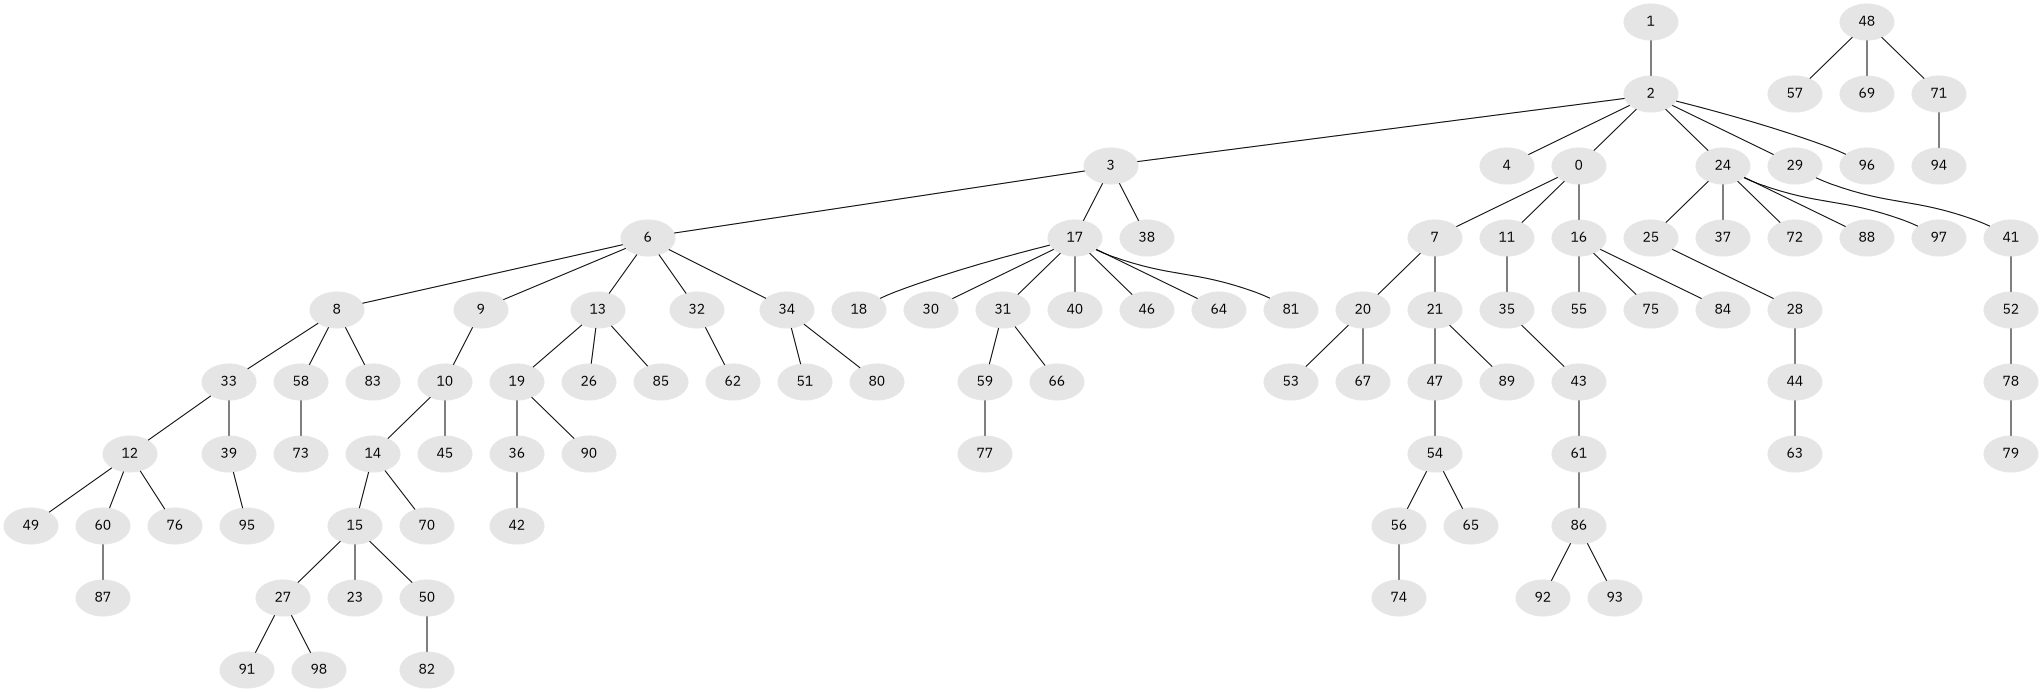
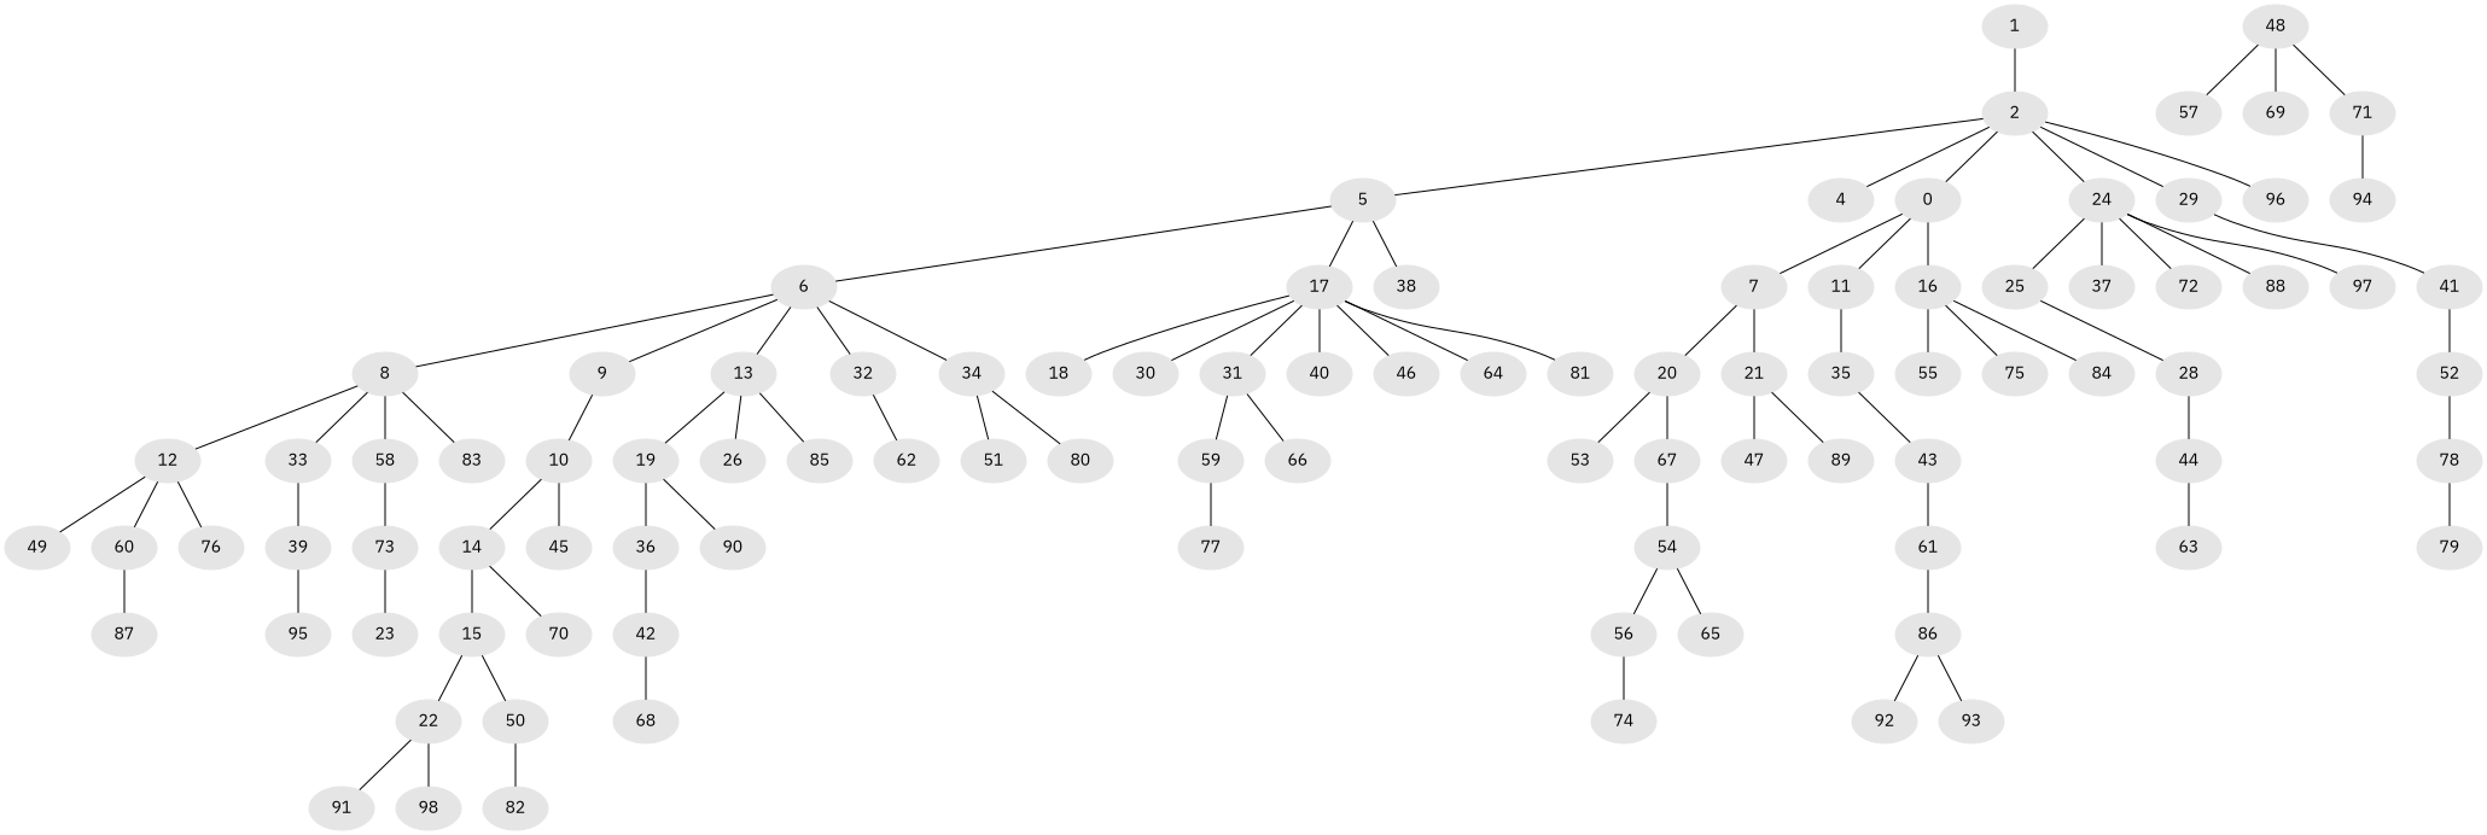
  graph {
    fontname="IBM Plex Sans"
    node [color=gray90 fontname="IBM Plex Sans" style=filled]
    edge [fontname="IBM Plex Sans"]
    1
    2
-   3
+   3 [label=5]
    4
    n5 [label=0]
    24
    29
    96
    6
    17
    38
    7
    11
    16
    25
    37
    72
    88
    97
    41
    8
    9
    13
    32
    34
    18
    30
    31
    40
    46
    64
    81
    48
    57
    69
    71
    20
    21
    35
    55
    75
    84
    12
    33
    58
    83
    10
    19
    26
    85
    62
    51
    80
    53
    67
    47
    89
    49
    60
    76
    39
    73
    14
    45
    15
    70
    43
    87
    36
    90
-   22 [label=27]
+   22
    23
    50
    91
    98
    82
    59
    66
    42
    54
    28
    44
    63
    52
    77
    95
    61
+   68
    78
    86
    56
    65
    94
    79
    74
    92
    93
    1 -- 2
    2 -- 3
    2 -- 4
    2 -- n5
    2 -- 24
    2 -- 29
    2 -- 96
    3 -- 6
    3 -- 17
    3 -- 38
    n5 -- 7
    n5 -- 11
    n5 -- 16
    24 -- 25
    24 -- 37
    24 -- 72
    24 -- 88
    24 -- 97
    29 -- 41
    6 -- 8
    6 -- 9
    6 -- 13
    6 -- 32
    6 -- 34
    17 -- 18
    17 -- 30
    17 -- 31
    17 -- 40
    17 -- 46
    17 -- 64
    17 -- 81
    7 -- 20
    7 -- 21
    11 -- 35
    16 -- 55
    16 -- 75
    16 -- 84
    25 -- 28
    41 -- 52
-   33 -- 12
+   8 -- 12
    8 -- 33
    8 -- 58
    8 -- 83
    9 -- 10
    13 -- 19
    13 -- 26
    13 -- 85
    32 -- 62
    34 -- 51
    34 -- 80
    31 -- 59
    31 -- 66
    48 -- 57
    48 -- 69
    48 -- 71
    71 -- 94
    20 -- 53
    20 -- 67
    21 -- 47
    21 -- 89
    35 -- 43
    12 -- 49
    12 -- 60
    12 -- 76
    33 -- 39
    58 -- 73
    10 -- 14
    10 -- 45
    19 -- 36
    19 -- 90
-   47 -- 54
+   67 -- 54
    60 -- 87
    39 -- 95
    14 -- 15
    14 -- 70
    15 -- 22
-   15 -- 23
+   73 -- 23
    15 -- 50
    43 -- 61
    36 -- 42
    22 -- 91
    22 -- 98
    50 -- 82
    59 -- 77
+   42 -- 68
    54 -- 56
    54 -- 65
    28 -- 44
    44 -- 63
    52 -- 78
    61 -- 86
    78 -- 79
    86 -- 92
    86 -- 93
    56 -- 74
  }
